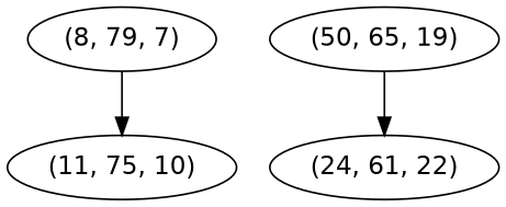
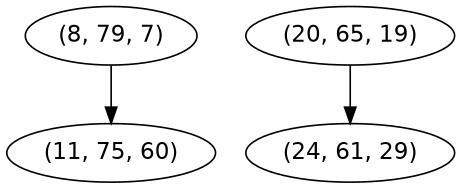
  digraph {
    fontname="DejaVu Sans"
    node [fontname="DejaVu Sans"]
    edge [fontname="DejaVu Sans"]
    "(8, 79, 7)"
-   "(11, 75, 10)"
-   "(20, 65, 19)" [label="(50, 65, 19)"]
-   "(24, 61, 22)"
+   "(11, 75, 10)" [label="(11, 75, 60)"]
+   "(20, 65, 19)"
+   "(24, 61, 22)" [label="(24, 61, 29)"]
    "(8, 79, 7)" -> "(11, 75, 10)"
    "(20, 65, 19)" -> "(24, 61, 22)"
  }
